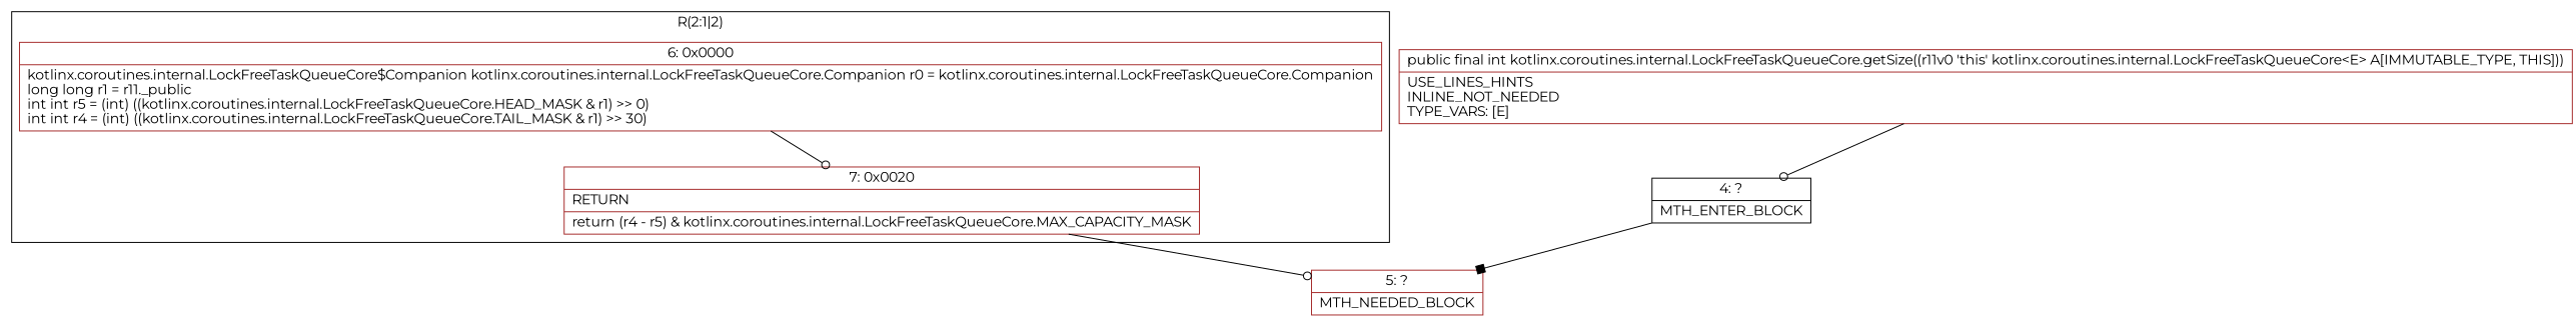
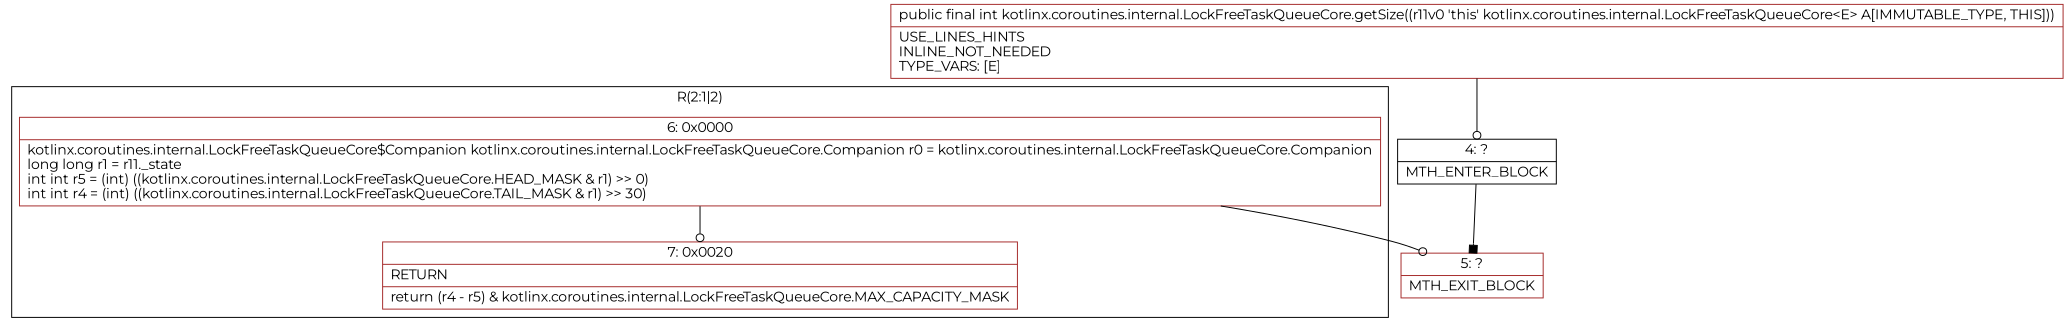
  digraph {
    fontname=Montserrat
    node [color=brown fontname=Montserrat shape=record]
    edge [arrowhead=odot fontname=Montserrat]
-   n1 [label="{6\:\ 0x0000|kotlinx.coroutines.internal.LockFreeTaskQueueCore$Companion kotlinx.coroutines.internal.LockFreeTaskQueueCore.Companion r0 = kotlinx.coroutines.internal.LockFreeTaskQueueCore.Companion\llong long r1 = r11._public\lint int r5 = (int) ((kotlinx.coroutines.internal.LockFreeTaskQueueCore.HEAD_MASK & r1) \>\> 0)\lint int r4 = (int) ((kotlinx.coroutines.internal.LockFreeTaskQueueCore.TAIL_MASK & r1) \>\> 30)\l}"]
+   n1 [label="{6\:\ 0x0000|kotlinx.coroutines.internal.LockFreeTaskQueueCore$Companion kotlinx.coroutines.internal.LockFreeTaskQueueCore.Companion r0 = kotlinx.coroutines.internal.LockFreeTaskQueueCore.Companion\llong long r1 = r11._state\lint int r5 = (int) ((kotlinx.coroutines.internal.LockFreeTaskQueueCore.HEAD_MASK & r1) \>\> 0)\lint int r4 = (int) ((kotlinx.coroutines.internal.LockFreeTaskQueueCore.TAIL_MASK & r1) \>\> 30)\l}"]
    n2 [label="{7\:\ 0x0020|RETURN\l|return (r4 \- r5) & kotlinx.coroutines.internal.LockFreeTaskQueueCore.MAX_CAPACITY_MASK\l}"]
-   n3 [label="{5\:\ ?|MTH_NEEDED_BLOCK\l}"]
+   n3 [label="{5\:\ ?|MTH_EXIT_BLOCK\l}"]
    n4 [color=black label="{4\:\ ?|MTH_ENTER_BLOCK\l}"]
    n5 [label="{public final int kotlinx.coroutines.internal.LockFreeTaskQueueCore.getSize((r11v0 'this' kotlinx.coroutines.internal.LockFreeTaskQueueCore\<E\> A[IMMUTABLE_TYPE, THIS]))  | USE_LINES_HINTS\lINLINE_NOT_NEEDED\lTYPE_VARS: [E]\l}"]
    subgraph cluster_1 {
      label="R(2:1|2)"
      n1
      n2
    }
    n1 -> n2
-   n2 -> n3
+   n1 -> n3
    n4 -> n3 [arrowhead=box]
    n5 -> n4
  }
